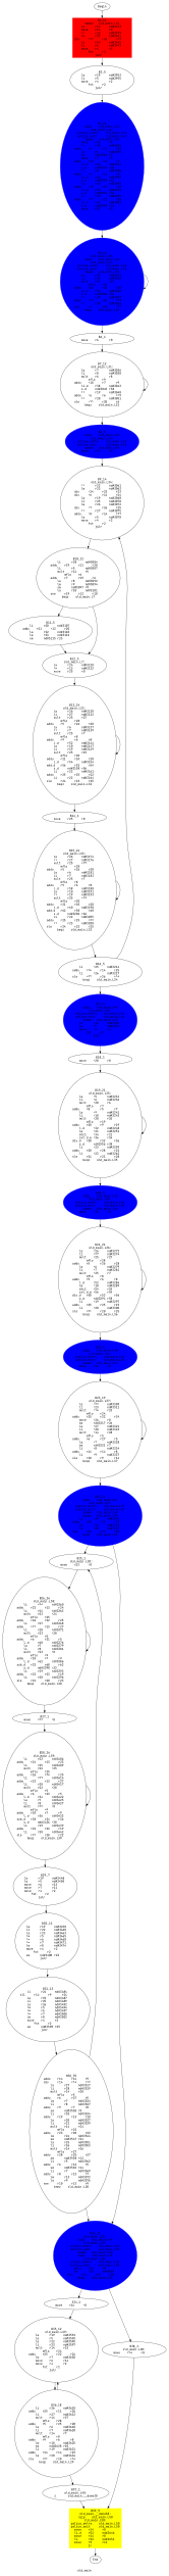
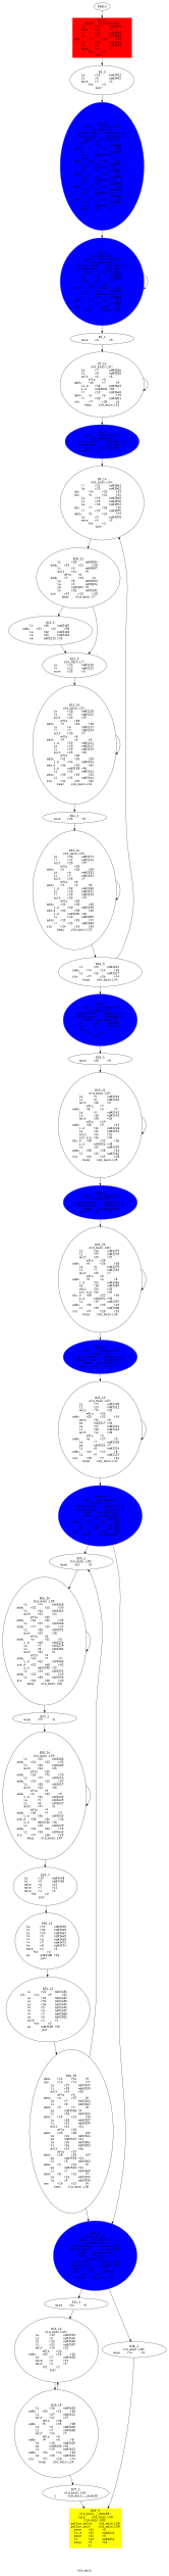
  digraph {
    color=purple
    label=old_main
    style=dashed
    fontname="JetBrains Mono"
    node [fontname="JetBrains Mono"]
    edge [fontname="JetBrains Mono"]
    n1 [label=Begin]
    n2 [color=red label="B2_11\nspawn	old_main.L41\nla	r13	nd#2933	\nmove	r14	r0	\nli	r26	nd#2939	\nlw	r27	nd#2941	\ndiv	r12	r26	r27	\nla	r19	nd#2945	\nli	r5	nd#2947	\nmove	r4	r2	\nfst	r2	\njalr	\n" shape=box style=filled]
    n3 [label="B3_5\nla	r19	nd#2953	\nli	r5	nd#2955	\nmove	r4	r2	\nfst	r2	\njalr	\n"]
-   n4 [label=End]
    n5 [color=blue label="B4_26\ncqip	old_main.L41\nold_main.L41:\npslice_entry	old_main.L41\npslice_exit	old_main.L41\nspawn	old_main.L42\nmove	r11	r9	\nli	r28	nd#2962	\naddu	r5	r11	r28	\nla	r6	nd#2965	\nsw	nd#2968	r6	\nmove	r7	r0	\naddu	r10	r11	r7	\nli.d	r60	nd#2974	\ns.d	nd#2976	r60	\nli	r8	nd#2980	\naddu	r9	r11	r8	\nli.d	r62	nd#2983	\ns.d	nd#2985	r62	\nli	r10	nd#2989	\naddu	r19	r11	r10	\nli.d	r32	nd#2992	\ns.d	nd#2994	r32	\nli	r20	nd#2998	\naddu	r21	r11	r20	\nli.d	r34	nd#3001	\ns.d	nd#3003	r34	\nmove	r22	r0	\n" shape=ellipse style=filled]
    n6 [color=blue label="B5_16\nold_main.L30:\ncqip	old_main.L42\nold_main.L42:\npslice_entry	old_main.L42\npslice_exit	old_main.L42\nspawn	old_main.L43\nla	r23	nd#3011	\nli	r24	nd#3013	\nmult	r22	r24	\nmflo	r25	\naddu	r26	r23	r25	\nli.d	r36	nd#3018	\ns.d	nd#3020	r36	\nli	r27	nd#3023	\naddu	r22	r22	r27	\nli	r28	nd#3026	\nsle	r5	r28	r22	\nbeqz	old_main.L30\n" shape=ellipse style=filled]
    n7 [label="B6_1\nmove	r6	r0	\n"]
    n8 [label="B7_12\nold_main.L31:\nla	r7	nd#3036	\nli	r8	nd#3038	\nmult	r6	r8	\nmflo	r9	\naddu	r10	r7	r9	\nli.d	r38	nd#3043	\ns.d	nd#3045	r38	\nli	r19	nd#3048	\naddu	r6	r6	r19	\nli	r20	nd#3051	\nsle	r21	r20	r6	\nbeqz	old_main.L31\n"]
    n9 [color=blue label="B8_5\ncqip	old_main.L43\nold_main.L43:\npslice_entry	old_main.L43\npslice_exit	old_main.L43\nspawn	old_main.L44\nmove	r14	r0	\n" shape=ellipse style=filled]
    n10 [label="B9_14\nold_main.L34:\nli	r22	nd#3061	\nlw	r23	nd#3063	\ndiv	r24	r22	r23	\ndiv	r6	r14	r24	\nla	r19	nd#3068	\nli	r25	nd#3070	\nlw	r26	nd#3072	\ndiv	r7	r26	r25	\nli	r27	nd#3075	\naddu	r8	r14	r27	\nla	r5	nd#3078	\nmove	r4	r2	\nfst	r2	\njalr	\n"]
    n11 [label="B10_12\nli	r28	nd#3084	\naddu	r19	r11	r28	\nli	r5	nd#3087	\nmult	r14	r5	\nmflo	r6	\naddu	r7	r19	r6	\nla	r8	nd#3092	\nlw	r9	nd#3094	\nsw	nd#3097	r9	\nla	r10	nd#3101	\nsne	r19	r13	r10	\nbeqz	old_main.L7\n"]
    n12 [label="B11_5\nli	r20	nd#3107	\naddu	r21	r13	r20	\nla	r22	nd#3110	\nlw	r23	nd#3112	\nsw	nd#3115	r23	\n"]
    n13 [label="B12_3\nold_main.L7:\nla	r24	nd#3120	\nlw	r13	nd#3122	\nmove	r25	r0	\n"]
    n14 [label="B13_24\nold_main.L32:\nla	r26	nd#3130	\nli	r27	nd#3132	\nmult	r25	r27	\nmflo	r28	\naddu	r5	r26	r28	\nla	r6	nd#3137	\nli	r7	nd#3139	\nmult	r25	r7	\nmflo	r8	\naddu	r9	r6	r8	\nl.d	r52	nd#3144	\nla	r10	nd#3147	\nli	r19	nd#3149	\nmult	r25	r19	\nmflo	r20	\naddu	r21	r10	r20	\nl.d	r54	nd#3154	\nadd.d	r56	r52	r54	\ns.d	nd#3158	r56	\nli	r22	nd#3161	\naddu	r25	r25	r22	\nli	r23	nd#3164	\nsle	r24	r23	r25	\nbeqz	old_main.L32\n"]
    n15 [label="B14_1\nmove	r25	r0	\n"]
    n16 [label="B15_24\nold_main.L33:\nla	r26	nd#3174	\nli	r27	nd#3176	\nmult	r25	r27	\nmflo	r28	\naddu	r5	r26	r28	\nla	r6	nd#3181	\nli	r7	nd#3183	\nmult	r25	r7	\nmflo	r8	\naddu	r9	r6	r8	\nl.d	r58	nd#3188	\nla	r10	nd#3191	\nli	r19	nd#3193	\nmult	r25	r19	\nmflo	r20	\naddu	r21	r10	r20	\nl.d	r60	nd#3198	\nadd.d	r62	r58	r60	\ns.d	nd#3202	r62	\nli	r22	nd#3205	\naddu	r25	r25	r22	\nli	r23	nd#3208	\nsle	r24	r23	r25	\nbeqz	old_main.L33\n"]
    n17 [label="B16_5\nli	r25	nd#3214	\naddu	r14	r14	r25	\nli	r26	nd#3217	\nsle	r27	r26	r14	\nbeqz	old_main.L34\n"]
    n18 [color=blue label="B17_9\ncqip	old_main.L44\nold_main.L44:\npslice_entry	old_main.L44\npslice_exit	old_main.L44\nspawn	old_main.L45\nla	r19	nd#3222	\nla	r5	nd#3224	\nmove	r4	r2	\nfst	r2	\njalr	\n" shape=ellipse style=filled]
    n19 [label="B18_1\nmove	r28	r0	\n"]
    n20 [label="B19_21\nold_main.L35:\nla	r5	nd#3234	\nli	r6	nd#3236	\nmult	r28	r6	\nmflo	r7	\naddu	r8	r5	r7	\nla	r9	nd#3241	\nli	r10	nd#3243	\nmult	r28	r10	\nmflo	r19	\naddu	r20	r9	r19	\nl.d	r32	nd#3248	\nlw	r21	nd#3251	\nmtc1	r34	r21	\ncvt.d.w	r36	r34	\ndiv.d	r38	r32	r36	\ns.d	nd#3256	r38	\nli	r22	nd#3259	\naddu	r28	r28	r22	\nli	r23	nd#3262	\nsle	r24	r23	r28	\nbeqz	old_main.L35\n"]
    n21 [color=blue label="B20_5\ncqip	old_main.L45\nold_main.L45:\npslice_entry	old_main.L45\npslice_exit	old_main.L45\nspawn	old_main.L46\nmove	r25	r0	\n" shape=ellipse style=filled]
    n22 [label="B21_21\nold_main.L36:\nla	r26	nd#3272	\nli	r27	nd#3274	\nmult	r25	r27	\nmflo	r28	\naddu	r5	r26	r28	\nla	r6	nd#3279	\nli	r7	nd#3281	\nmult	r25	r7	\nmflo	r8	\naddu	r9	r6	r8	\nl.d	r52	nd#3286	\nlw	r10	nd#3289	\nmtc1	r54	r10	\ncvt.d.w	r56	r54	\ndiv.d	r58	r52	r56	\ns.d	nd#3294	r58	\nli	r19	nd#3297	\naddu	r25	r25	r19	\nli	r20	nd#3300	\nsle	r21	r20	r25	\nbeqz	old_main.L36\n"]
    n23 [color=blue label="B22_5\ncqip	old_main.L46\nold_main.L46:\npslice_entry	old_main.L46\npslice_exit	old_main.L46\nspawn	old_main.L47\nmove	r14	r0	\n" shape=ellipse style=filled]
    n24 [label="B23_19\nold_main.L37:\nla	r22	nd#3309	\nli	r23	nd#3311	\nmult	r14	r23	\nmflo	r24	\naddu	r25	r22	r24	\nmove	r26	r0	\nsw	nd#3317	r26	\nla	r27	nd#3321	\nli	r28	nd#3323	\nmult	r14	r28	\nmflo	r5	\naddu	r6	r27	r5	\nla	r7	nd#3328	\nsw	nd#3331	r7	\nli	r8	nd#3334	\naddu	r14	r14	r8	\nli	r9	nd#3337	\nsle	r10	r9	r14	\nbeqz	old_main.L37\n"]
    n25 [color=blue label="B24_11\ncqip	old_main.L47\nold_main.L47:\npslice_entry	old_main.L47\npslice_exit	old_main.L47\nspawn	old_main.L49\nspawn	old_main.L48\nli	r19	nd#3342	\naddu	r20	r11	r19	\nlw	r13	nd#3345	\nla	r20	nd#3349	\nsne	r21	r13	r20	\nbeqz	old_main.L21\n" shape=ellipse style=filled]
    n26 [label="B25_1\nold_main.L20:\nmove	r23	r0	\n"]
    n27 [color=blue label="B33_11\nold_main.L21:\ncqip	old_main.L49\nold_main.L49:\npslice_entry	old_main.L49\npslice_exit	old_main.L49\nspawn	old_main.L50\ncqip	old_main.L48\nold_main.L48:\npslice_entry	old_main.L48\npslice_exit	old_main.L48\nmove	r19	r0	\nlw	r20	nd#3584	\nslt	r21	r19	r20	\nbeqz	old_main.L28\n" shape=ellipse style=filled]
    n28 [label="B26_26\nold_main.L38:\nli	r24	nd#3360	\naddu	r22	r13	r24	\nli	r24	nd#3363	\nmult	r23	r24	\nmflo	r25	\naddu	r26	r22	r25	\nli	r27	nd#3368	\naddu	r21	r13	r27	\nli	r28	nd#3371	\nmult	r23	r28	\nmflo	r5	\naddu	r6	r21	r5	\nl.d	r60	nd#3376	\nla	r7	nd#3379	\nli	r8	nd#3381	\nmult	r23	r8	\nmflo	r9	\naddu	r10	r7	r9	\nl.d	r62	nd#3386	\nsub.d	r32	r60	r62	\ns.d	nd#3390	r32	\nli	r19	nd#3393	\naddu	r23	r23	r19	\nli	r20	nd#3396	\nsle	r21	r20	r23	\nbeqz	old_main.L38\n"]
    n29 [label="B34_1\nmove	r14	r0	\n"]
    n30 [label="B38_1\nold_main.L28:\nmove	r14	r0	\n"]
    n31 [label="B27_1\nmove	r22	r0	\n"]
    n32 [label="B28_26\nold_main.L39:\nli	r23	nd#3406	\naddu	r24	r13	r23	\nli	r25	nd#3409	\nmult	r22	r25	\nmflo	r25	\naddu	r26	r24	r25	\nli	r27	nd#3414	\naddu	r23	r13	r27	\nli	r28	nd#3417	\nmult	r22	r28	\nmflo	r5	\naddu	r6	r23	r5	\nl.d	r34	nd#3422	\nla	r7	nd#3425	\nli	r8	nd#3427	\nmult	r22	r8	\nmflo	r9	\naddu	r10	r7	r9	\nl.d	r36	nd#3432	\nsub.d	r38	r34	r36	\ns.d	nd#3436	r38	\nli	r19	nd#3439	\naddu	r22	r22	r19	\nli	r20	nd#3442	\nsle	r21	r20	r22	\nbeqz	old_main.L39\n"]
    n33 [label="B29_7\nla	r19	nd#3448	\nla	r5	nd#3450	\nmove	r6	r13	\nmove	r7	r11	\nmove	r4	r2	\nfst	r2	\njalr	\n"]
    n34 [label="B30_11\nla	r19	nd#3458	\nli	r22	nd#3460	\nla	r23	nd#3463	\nlw	r5	nd#3465	\nlw	r6	nd#3468	\nlw	r7	nd#3471	\nlw	r8	nd#3474	\nmove	r4	r2	\nfst	r2	\nsw	nd#3480	r22	\njalr	\n"]
    n35 [label="B31_13\nli	r24	nd#3484	\nsll	r14	r9	r24	\nla	r19	nd#3487	\nli	r25	nd#3489	\nla	r26	nd#3492	\nlw	r5	nd#3494	\nlw	r6	nd#3497	\nlw	r7	nd#3500	\nlw	r8	nd#3503	\nmove	r4	r2	\nfst	r2	\nsw	nd#3509	r25	\njalr	\n"]
    n36 [label="B32_35\naddu	r14	r14	r9	\ndiv	r14	r14	r12	\nla	r27	nd#3517	\nli	r28	nd#3519	\nmult	r14	r28	\nmflo	r5	\naddu	r6	r27	r5	\nlw	r7	nd#3524	\nli	r8	nd#3527	\naddu	r9	r7	r8	\nsw	nd#3530	r9	\nli	r10	nd#3534	\naddu	r19	r13	r10	\nla	r20	nd#3537	\nli	r21	nd#3539	\nmult	r14	r21	\nmflo	r22	\naddu	r23	r20	r22	\nlw	r24	nd#3544	\nsw	nd#3547	r24	\nla	r25	nd#3551	\nli	r26	nd#3553	\nmult	r14	r26	\nmflo	r27	\naddu	r28	r25	r27	\nsw	nd#3558	r13	\nli	r5	nd#3562	\naddu	r6	r13	r5	\nsw	nd#3565	r14	\nli	r7	nd#3569	\naddu	r8	r13	r7	\nlw	r13	nd#3572	\nla	r9	nd#3576	\nsne	r10	r13	r9	\nbnez	old_main.L20\n"]
    n37 [label="B35_12\nold_main.L29:\nla	r19	nd#3591	\nla	r5	nd#3593	\nla	r22	nd#3595	\nli	r23	nd#3597	\nmult	r14	r23	\nmflo	r24	\naddu	r25	r22	r24	\nlw	r7	nd#3602	\nmove	r6	r14	\nmove	r4	r2	\nfst	r2	\njalr	\n"]
    n38 [color=yellow label="B39_9\nold_main.__done38:\ncqip	old_main.L50\nold_main.L50:\npslice_entry	old_main.L50\npslice_exit	old_main.L50\nmove	r14	r0	\nli.d	r52	nd#3646	\nmove	r14	r0	\nli	r22	nd#3651	\nmove	r9	r11	\njr	\n" shape=polygon style=filled]
    n39 [label="B36_18\nli	r26	nd#3610	\naddu	r25	r11	r26	\nli	r27	nd#3613	\nmult	r14	r27	\nmflo	r28	\naddu	r5	r25	r28	\nla	r6	nd#3618	\nli	r7	nd#3620	\nmult	r14	r7	\nmflo	r8	\naddu	r9	r6	r8	\nlw	r10	nd#3625	\nsw	nd#3628	r10	\nli	r19	nd#3631	\naddu	r14	r14	r19	\nlw	r20	nd#3634	\nsle	r21	r20	r14	\nbeqz	old_main.L29\n"]
    n40 [label="B37_1\nold_main.L40:\nj	old_main.__done38\n"]
    n1 -> n2
    n2 -> n3
    n3 -> n5
    n5 -> n6
    n6 -> n6
    n6 -> n7
    n7 -> n8
    n8 -> n8
    n8 -> n9
    n9 -> n10
    n10 -> n11
    n11 -> n12
    n11 -> n13
    n12 -> n13
    n13 -> n14
    n14 -> n14
    n14 -> n15
    n15 -> n16
    n16 -> n16
    n16 -> n17
    n17 -> n10
    n17 -> n18
    n18 -> n19
    n19 -> n20
    n20 -> n20
    n20 -> n21
    n21 -> n22
    n22 -> n22
    n22 -> n23
    n23 -> n24
    n24 -> n24
    n24 -> n25
    n25 -> n26
    n25 -> n27
    n26 -> n28
    n27 -> n29
    n27 -> n30
    n28 -> n28
    n28 -> n31
    n29 -> n37
    n30 -> n38
    n31 -> n32
    n32 -> n32
    n32 -> n33
    n33 -> n34
    n34 -> n35
    n35 -> n36
    n36 -> n26
    n36 -> n27
    n37 -> n39
-   n38 -> n4
    n39 -> n37
    n39 -> n40
    n40 -> n38
  }
